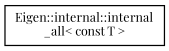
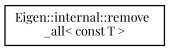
  digraph {
    rankdir=LR
    fontname="Playfair Display"
-   n1 [color=black fillcolor=white fontname="Playfair Display" fontsize=10 height=0.2 label="Eigen::internal::internal\l_all\< const T \>" shape=record style=filled width=0.4]
+   n1 [color=black fillcolor=white fontname="Playfair Display" fontsize=10 height=0.2 label="Eigen::internal::remove\l_all\< const T \>" shape=record style=filled width=0.4]
  }
